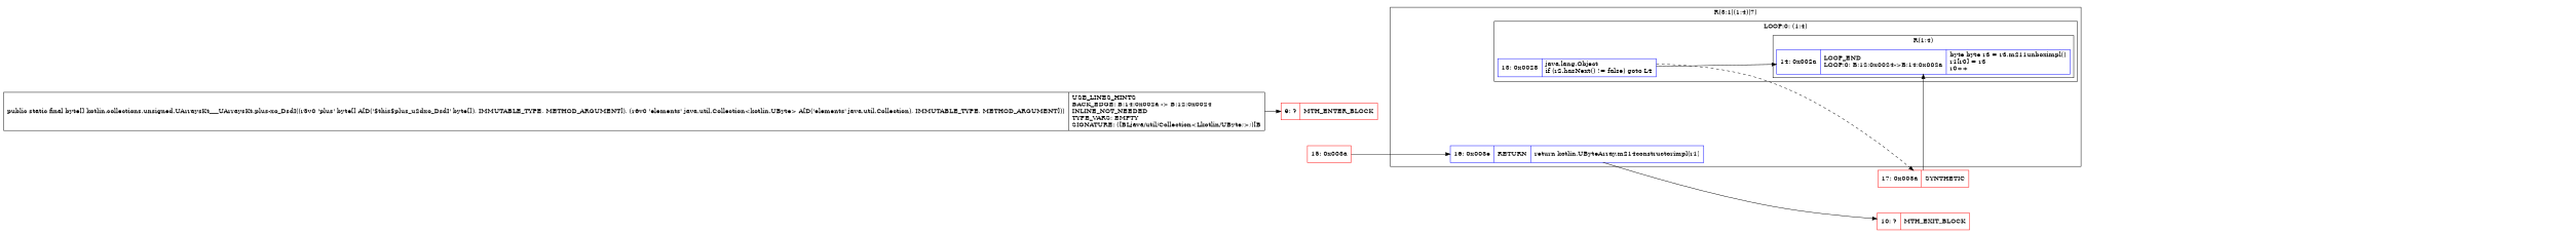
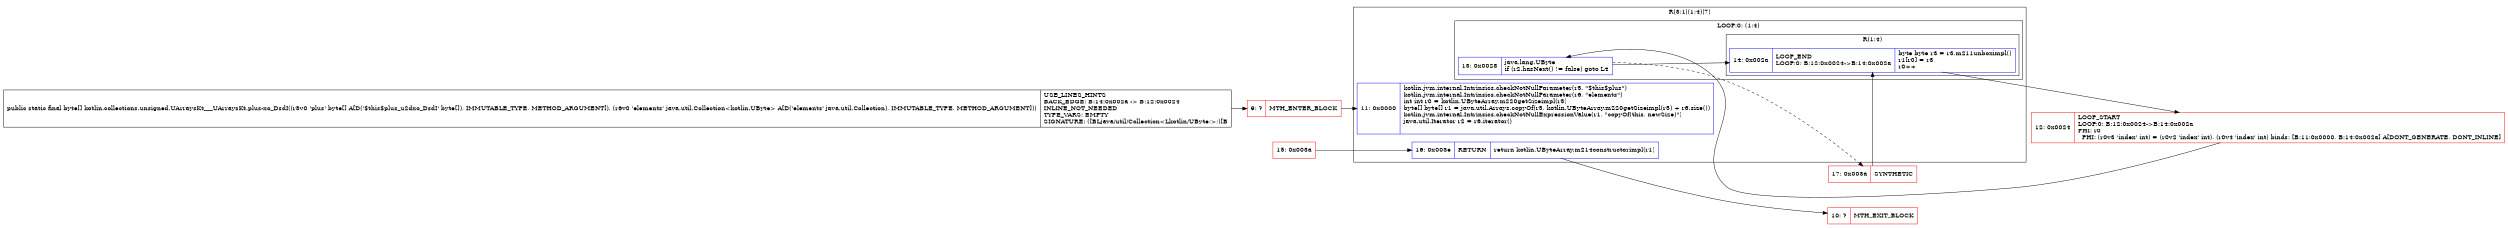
  digraph {
    rankdir=LR
    node [color=red shape=record]
    n1 [color=blue label="{14\:\ 0x002a|LOOP_END\lLOOP:0: B:12:0x0024\-\>B:14:0x002a\l|byte byte r3 = r3.m211unboximpl()\lr1[r0] = r3\lr0++\l}"]
-   n2 [color=blue label="{13\:\ 0x0028|java.lang.Object \lif (r2.hasNext() != false) goto L4\l}"]
+   n2 [color=blue label="{13\:\ 0x0028|java.lang.UByte \lif (r2.hasNext() != false) goto L4\l}"]
+   n3 [color=blue label="{11\:\ 0x0000|kotlin.jvm.internal.Intrinsics.checkNotNullParameter(r5, \"$this$plus\")\lkotlin.jvm.internal.Intrinsics.checkNotNullParameter(r6, \"elements\")\lint int r0 = kotlin.UByteArray.m220getSizeimpl(r5)\lbyte[] byte[] r1 = java.util.Arrays.copyOf(r5, kotlin.UByteArray.m220getSizeimpl(r5) + r6.size())\lkotlin.jvm.internal.Intrinsics.checkNotNullExpressionValue(r1, \"copyOf(this, newSize)\")\ljava.util.Iterator r2 = r6.iterator()\l\l}"]
    n4 [color=blue label="{16\:\ 0x003e|RETURN\l|return kotlin.UByteArray.m214constructorimpl(r1)\l}"]
+   n5 [label="{12\:\ 0x0024|LOOP_START\lLOOP:0: B:12:0x0024\-\>B:14:0x002a\lPHI: r0 \l  PHI: (r0v3 'index' int) = (r0v2 'index' int), (r0v4 'index' int) binds: [B:11:0x0000, B:14:0x002a] A[DONT_GENERATE, DONT_INLINE]\l}"]
    n6 [label="{17\:\ 0x003a|SYNTHETIC\l}"]
    n7 [label="{10\:\ ?|MTH_EXIT_BLOCK\l}"]
    n8 [label="{9\:\ ?|MTH_ENTER_BLOCK\l}"]
    n9 [label="{15\:\ 0x003a}"]
    n10 [label="{public static final byte[] kotlin.collections.unsigned.UArraysKt___UArraysKt.plus\-xo_DsdI((r5v0 'plus' byte[] A[D('$this$plus_u2dxo_DsdI' byte[]), IMMUTABLE_TYPE, METHOD_ARGUMENT]), (r6v0 'elements' java.util.Collection\<kotlin.UByte\> A[D('elements' java.util.Collection), IMMUTABLE_TYPE, METHOD_ARGUMENT]))  | USE_LINES_HINTS\lBACK_EDGE: B:14:0x002a \-\> B:12:0x0024\lINLINE_NOT_NEEDED\lTYPE_VARS: EMPTY\lSIGNATURE: ([BLjava\/util\/Collection\<Lkotlin\/UByte;\>;)[B\l}" color=""]
    subgraph cluster_1 {
      label="R(3:1|(1:4)|7)"
+     n3
      n4
      subgraph cluster_2 {
        label="LOOP:0: (1:4)"
        n2
        subgraph cluster_3 {
          label="R(1:4)"
          n1
        }
      }
    }
+   n1 -> n5
    n2 -> n1
    n2 -> n6 [style=dashed]
    n4 -> n7
+   n5 -> n2
    n6 -> n1
+   n8 -> n3
    n9 -> n4
    n10 -> n8
  }
